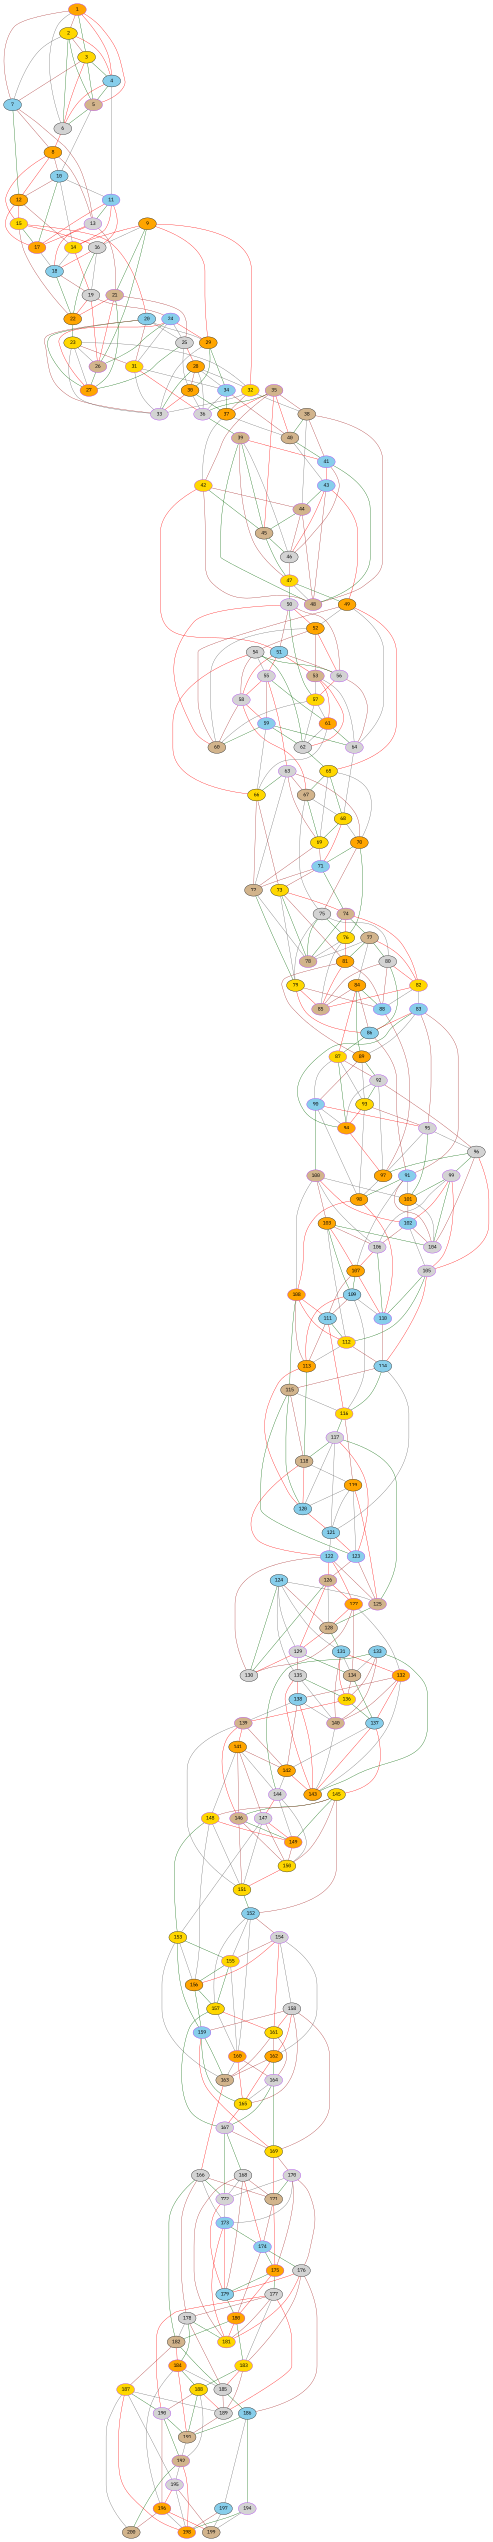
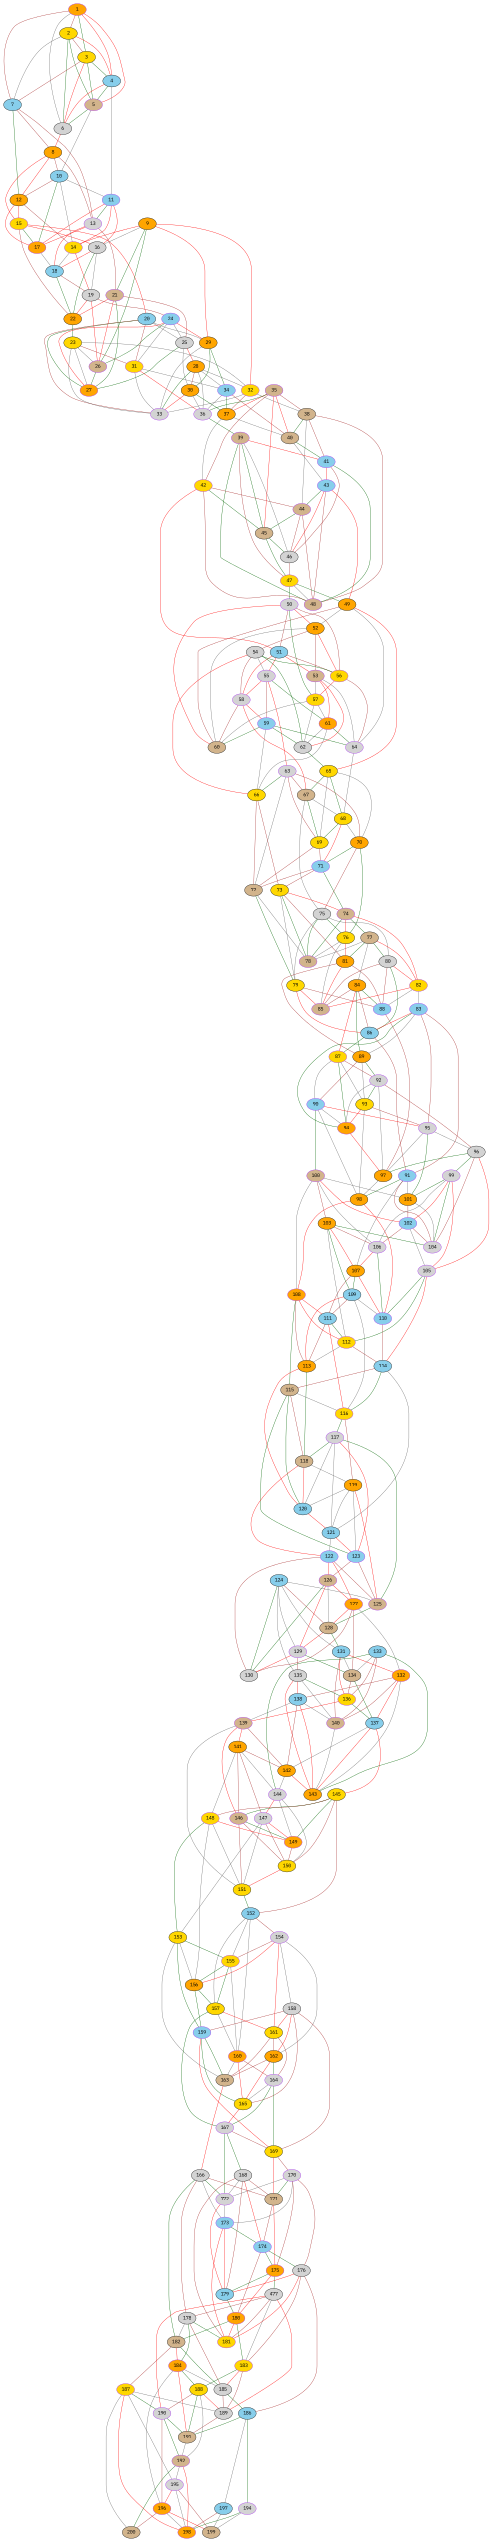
  graph {
    fontname="IBM Plex Mono"
    node [color=black fillcolor=lightgrey fontname="IBM Plex Mono" style=filled]
    edge [color=gray40 fontname="IBM Plex Mono"]
    1 [color=purple fillcolor=orange]
    2 [fillcolor=gold]
    3 [fillcolor=gold]
    4 [fillcolor=skyblue]
    5 [color=purple fillcolor=tan]
    6
    7 [fillcolor=skyblue]
    11 [color=purple fillcolor=skyblue]
    10 [fillcolor=skyblue]
    8 [fillcolor=orange]
    12 [fillcolor=orange]
    13 [color=purple]
    14 [color=purple fillcolor=gold]
    17 [color=purple fillcolor=orange]
    16
    15 [color=purple fillcolor=gold]
    18 [fillcolor=skyblue]
    21 [color=purple fillcolor=tan]
    20 [fillcolor=skyblue]
    22 [fillcolor=orange]
    19
    26 [color=purple fillcolor=tan]
    25
    27 [color=purple fillcolor=orange]
    9 [fillcolor=orange]
    29 [fillcolor=orange]
    32 [color=purple fillcolor=gold]
    33 [color=purple]
    30 [fillcolor=orange]
    34 [color=purple fillcolor=skyblue]
    37 [fillcolor=orange]
    38 [fillcolor=tan]
    24 [color=purple fillcolor=skyblue]
    31 [color=purple fillcolor=gold]
    23 [fillcolor=gold]
    28 [fillcolor=orange]
    36 [color=purple]
    40 [fillcolor=tan]
    39 [color=purple fillcolor=tan]
    42 [color=purple fillcolor=gold]
    41 [color=purple fillcolor=skyblue]
    44 [color=purple fillcolor=tan]
    48 [color=purple fillcolor=tan]
    43 [color=purple fillcolor=skyblue]
    45 [fillcolor=tan]
    46
    47 [color=purple fillcolor=gold]
    35 [color=purple fillcolor=tan]
    51 [fillcolor=skyblue]
    49 [fillcolor=orange]
    50 [color=purple]
-   56 [color=purple]
+   56 [color=purple fillcolor=gold]
    53 [color=purple fillcolor=tan]
    55 [color=purple]
    58 [color=purple]
    52 [fillcolor=orange]
    60 [fillcolor=tan]
    64 [color=purple]
    65 [fillcolor=gold]
    57 [color=purple fillcolor=gold]
    54
    68 [fillcolor=gold]
    67 [fillcolor=tan]
    69 [fillcolor=gold]
    70 [fillcolor=orange]
    61 [color=purple fillcolor=orange]
    62
    59 [color=purple fillcolor=skyblue]
    63 [color=purple]
    66 [fillcolor=gold]
    72 [fillcolor=tan]
    73 [fillcolor=gold]
    75
    71 [color=purple fillcolor=skyblue]
    76 [fillcolor=gold]
    78 [color=purple fillcolor=tan]
    79 [fillcolor=gold]
    74 [color=purple fillcolor=tan]
    81 [fillcolor=orange]
    80
    85 [color=purple fillcolor=tan]
    77 [fillcolor=tan]
    82 [color=purple fillcolor=gold]
    86 [fillcolor=skyblue]
    88 [color=purple fillcolor=skyblue]
    89 [fillcolor=orange]
    84 [fillcolor=orange]
    83 [color=purple fillcolor=skyblue]
    87 [color=purple fillcolor=gold]
    91 [color=purple fillcolor=skyblue]
    97 [fillcolor=orange]
    90 [color=purple fillcolor=skyblue]
    92 [color=purple]
    93 [fillcolor=gold]
    94 [color=purple fillcolor=orange]
    95 [color=purple]
    98 [fillcolor=orange]
    101 [fillcolor=orange]
    104 [color=purple]
    107 [fillcolor=orange]
    96
    100 [color=purple fillcolor=tan]
    108 [color=purple fillcolor=orange]
    110 [color=purple fillcolor=skyblue]
    102 [color=purple fillcolor=skyblue]
    106 [color=purple]
    103 [fillcolor=orange]
    109 [fillcolor=skyblue]
    111 [fillcolor=skyblue]
    99 [color=purple]
    105 [color=purple]
    112 [color=purple fillcolor=gold]
    114 [fillcolor=skyblue]
    113 [fillcolor=orange]
    115 [fillcolor=tan]
    116 [color=purple fillcolor=gold]
    121 [fillcolor=skyblue]
    118 [fillcolor=tan]
    120 [fillcolor=skyblue]
    123 [color=purple fillcolor=skyblue]
    117 [color=purple]
    119 [fillcolor=orange]
    122 [color=purple fillcolor=skyblue]
    125 [color=purple fillcolor=tan]
    126 [color=purple fillcolor=tan]
    128 [fillcolor=tan]
    127 [color=purple fillcolor=orange]
    130
    129 [color=purple]
    132 [color=purple fillcolor=orange]
    134 [fillcolor=tan]
    131 [fillcolor=skyblue]
    124 [fillcolor=skyblue]
    135
    136 [color=purple fillcolor=gold]
    140 [color=purple fillcolor=tan]
    138 [fillcolor=skyblue]
    143 [fillcolor=orange]
    137 [fillcolor=skyblue]
    133 [fillcolor=skyblue]
    144 [color=purple]
    139 [color=purple fillcolor=tan]
    142 [fillcolor=orange]
    145 [fillcolor=gold]
    147 [color=purple]
    149 [color=purple fillcolor=orange]
    150 [fillcolor=gold]
    141 [fillcolor=orange]
    146 [color=purple fillcolor=tan]
    151 [fillcolor=gold]
    148 [color=purple fillcolor=gold]
    152 [fillcolor=skyblue]
    153 [fillcolor=gold]
    156 [fillcolor=orange]
    154 [color=purple]
    155 [color=purple fillcolor=gold]
    157 [fillcolor=gold]
    160 [color=purple fillcolor=orange]
    159 [color=purple fillcolor=skyblue]
    163 [fillcolor=tan]
    158
    161 [fillcolor=gold]
    162 [fillcolor=orange]
    167 [color=purple]
    165 [fillcolor=gold]
    164 [color=purple]
    169 [fillcolor=gold]
    166
    n169 [color=purple label=772]
    168
    171 [fillcolor=tan]
    170 [color=purple]
    173 [color=purple fillcolor=skyblue]
    178
    182 [fillcolor=tan]
    174 [color=purple fillcolor=skyblue]
    175 [color=purple fillcolor=orange]
    179 [fillcolor=skyblue]
    181 [color=purple fillcolor=gold]
    184 [color=purple fillcolor=orange]
    185
    187 [color=purple fillcolor=gold]
    176
    180 [color=purple fillcolor=orange]
-   177
+   177 [label=477]
    183 [color=purple fillcolor=gold]
    186 [fillcolor=skyblue]
    189
    190 [color=purple]
    188 [fillcolor=gold]
    191 [fillcolor=tan]
    194 [color=purple]
    197 [fillcolor=skyblue]
    196 [color=purple fillcolor=orange]
    192 [color=purple fillcolor=tan]
    195 [color=purple]
    198 [color=purple fillcolor=orange]
    200 [fillcolor=tan]
    199 [fillcolor=tan]
    1 -- 2 [color=brown]
    1 -- 3 [color=darkgreen]
    1 -- 4 [color=red]
    1 -- 5 [color=red]
    1 -- 6
    1 -- 7 [color=brown]
    2 -- 3 [color=brown]
    2 -- 4 [color=red]
    2 -- 5 [color=darkgreen]
    2 -- 6 [color=darkgreen]
    2 -- 7
    3 -- 4 [color=darkgreen]
    3 -- 5 [color=darkgreen]
    3 -- 6 [color=red]
    3 -- 7 [color=brown]
    4 -- 5 [color=darkgreen]
    4 -- 6 [color=red]
    4 -- 11
    5 -- 6 [color=darkgreen]
    5 -- 10
    6 -- 8 [color=red]
    7 -- 8 [color=brown]
    7 -- 12 [color=darkgreen]
    7 -- 13 [color=brown]
    11 -- 13 [color=darkgreen]
    11 -- 14 [color=red]
    11 -- 17 [color=red]
    11 -- 16 [color=red]
    10 -- 11
    10 -- 12 [color=brown]
    10 -- 14
    10 -- 17 [color=darkgreen]
    8 -- 10 [color=brown]
    8 -- 12 [color=red]
    8 -- 13 [color=brown]
    8 -- 15 [color=red]
    12 -- 14 [color=brown]
    12 -- 17 [color=red]
    12 -- 15 [color=red]
    13 -- 17 [color=red]
    13 -- 18 [color=red]
    13 -- 21 [color=brown]
    14 -- 18
    14 -- 19 [color=red]
    17 -- 18
    16 -- 18 [color=red]
    16 -- 22 [color=darkgreen]
    16 -- 19
    15 -- 17 [color=darkgreen]
    15 -- 16 [color=red]
    15 -- 20 [color=red]
    15 -- 22 [color=brown]
    18 -- 22 [color=darkgreen]
    18 -- 19 [color=brown]
    21 -- 22 [color=red]
    21 -- 26 [color=red]
    21 -- 25 [color=brown]
    21 -- 27 [color=darkgreen]
    20 -- 25
    20 -- 27 [color=darkgreen]
    20 -- 29
    20 -- 33 [color=brown]
    20 -- 31 [color=brown]
    22 -- 23 [color=darkgreen]
    19 -- 22 [color=red]
    19 -- 26 [color=red]
    19 -- 24 [color=brown]
    26 -- 27 [color=darkgreen]
    25 -- 27 [color=darkgreen]
    25 -- 30
    25 -- 28 [color=red]
    9 -- 14 [color=red]
    9 -- 16
    9 -- 21 [color=darkgreen]
    9 -- 26 [color=darkgreen]
    9 -- 29 [color=red]
    9 -- 32 [color=red]
    29 -- 33
    29 -- 30 [color=darkgreen]
    29 -- 34 [color=darkgreen]
    32 -- 33
    32 -- 37 [color=brown]
    32 -- 38
    30 -- 33 [color=red]
    30 -- 37 [color=darkgreen]
    30 -- 36
    34 -- 37 [color=darkgreen]
    34 -- 36
    34 -- 40 [color=brown]
    37 -- 40
    37 -- 42
    38 -- 40 [color=darkgreen]
    38 -- 41 [color=brown]
    38 -- 44
    38 -- 48 [color=brown]
    24 -- 26 [color=darkgreen]
    24 -- 25
    24 -- 27 [color=red]
    24 -- 29 [color=red]
    24 -- 31
    31 -- 33
    31 -- 34
    31 -- 36 [color=red]
    23 -- 26
    23 -- 27
    23 -- 32
    23 -- 33
    23 -- 31 [color=brown]
    28 -- 32
    28 -- 33 [color=darkgreen]
    28 -- 30 [color=brown]
    28 -- 34
    28 -- 36
    36 -- 39 [color=darkgreen]
    40 -- 41 [color=darkgreen]
    40 -- 43
    39 -- 41 [color=red]
    39 -- 48 [color=darkgreen]
    39 -- 45 [color=darkgreen]
    39 -- 46
    39 -- 47 [color=brown]
    42 -- 44 [color=brown]
    42 -- 48 [color=brown]
    42 -- 45 [color=darkgreen]
    42 -- 51 [color=red]
    41 -- 48 [color=darkgreen]
    41 -- 43 [color=red]
    41 -- 46 [color=brown]
    44 -- 48 [color=brown]
    44 -- 45 [color=darkgreen]
    44 -- 46 [color=brown]
    43 -- 44 [color=darkgreen]
    43 -- 48 [color=brown]
    43 -- 46 [color=red]
    43 -- 49 [color=red]
    45 -- 46 [color=darkgreen]
    45 -- 47 [color=darkgreen]
    46 -- 47 [color=brown]
    47 -- 48
    47 -- 49 [color=darkgreen]
    47 -- 50 [color=darkgreen]
    35 -- 37 [color=red]
    35 -- 38 [color=brown]
    35 -- 36 [color=darkgreen]
    35 -- 40 [color=red]
    35 -- 42 [color=brown]
    35 -- 45 [color=red]
    51 -- 56 [color=brown]
    51 -- 53 [color=red]
    51 -- 55 [color=red]
    51 -- 58 [color=red]
    49 -- 52
    49 -- 60 [color=brown]
    49 -- 64
    49 -- 65 [color=red]
    50 -- 51 [color=brown]
    50 -- 56 [color=brown]
    50 -- 52 [color=red]
    50 -- 60 [color=red]
    50 -- 57 [color=darkgreen]
    56 -- 64 [color=brown]
    56 -- 57 [color=red]
    53 -- 64
    53 -- 57
    53 -- 61 [color=red]
    53 -- 62 [color=red]
    55 -- 58 [color=red]
    55 -- 61 [color=darkgreen]
    55 -- 59 [color=brown]
    55 -- 63 [color=red]
    58 -- 60 [color=brown]
    58 -- 67 [color=red]
    58 -- 59 [color=red]
    52 -- 56 [color=red]
    52 -- 53 [color=brown]
    52 -- 60
    52 -- 54 [color=brown]
    64 -- 68
    65 -- 68 [color=darkgreen]
    65 -- 67 [color=darkgreen]
    65 -- 69
    65 -- 70
    57 -- 60
    57 -- 61
    57 -- 62
    54 -- 56 [color=darkgreen]
    54 -- 55
    54 -- 58 [color=brown]
    54 -- 62 [color=darkgreen]
    54 -- 66 [color=red]
    68 -- 69 [color=darkgreen]
    68 -- 70
    68 -- 71 [color=red]
    67 -- 68
    67 -- 69 [color=darkgreen]
    67 -- 75
    69 -- 72 [color=brown]
    69 -- 71 [color=brown]
    70 -- 75 [color=brown]
    70 -- 71 [color=darkgreen]
    70 -- 76 [color=darkgreen]
    61 -- 64 [color=darkgreen]
    61 -- 62
    61 -- 66
    62 -- 65 [color=darkgreen]
    59 -- 60 [color=darkgreen]
    59 -- 64 [color=darkgreen]
    59 -- 62 [color=darkgreen]
    59 -- 66
    63 -- 67 [color=brown]
    63 -- 69 [color=brown]
    63 -- 70 [color=brown]
    63 -- 66 [color=darkgreen]
    63 -- 72
    66 -- 72 [color=brown]
    66 -- 73 [color=brown]
    72 -- 78
    72 -- 79 [color=darkgreen]
    73 -- 78 [color=darkgreen]
    73 -- 79
    73 -- 74 [color=red]
    73 -- 81 [color=brown]
    75 -- 76 [color=darkgreen]
    75 -- 78 [color=darkgreen]
    75 -- 79
    75 -- 80
    71 -- 72 [color=brown]
    71 -- 73 [color=brown]
    71 -- 74 [color=darkgreen]
    76 -- 78
    76 -- 81 [color=red]
    76 -- 85
    79 -- 85 [color=red]
    79 -- 86 [color=red]
    79 -- 88 [color=brown]
    74 -- 76 [color=red]
    74 -- 78 [color=darkgreen]
    74 -- 77 [color=darkgreen]
    74 -- 82 [color=red]
    81 -- 85 [color=red]
    81 -- 88 [color=brown]
    81 -- 89 [color=brown]
    80 -- 85 [color=brown]
    80 -- 82 [color=red]
    80 -- 86 [color=darkgreen]
    80 -- 88 [color=brown]
    77 -- 78
    77 -- 81 [color=darkgreen]
    77 -- 80 [color=darkgreen]
    77 -- 82 [color=red]
    77 -- 84
    82 -- 85 [color=red]
    82 -- 88
    82 -- 83
    86 -- 87 [color=darkgreen]
    86 -- 91 [color=brown]
    88 -- 97 [color=brown]
    89 -- 90 [color=brown]
    89 -- 92 [color=darkgreen]
    89 -- 93
    84 -- 85 [color=brown]
    84 -- 86 [color=brown]
    84 -- 88 [color=darkgreen]
    84 -- 89 [color=darkgreen]
    84 -- 87 [color=red]
    83 -- 86 [color=red]
    83 -- 89
    83 -- 91 [color=brown]
    83 -- 94 [color=darkgreen]
    83 -- 95 [color=brown]
    87 -- 90
    87 -- 92 [color=brown]
    87 -- 93
    87 -- 94 [color=darkgreen]
    91 -- 98 [color=darkgreen]
    91 -- 101
    91 -- 104 [color=brown]
    91 -- 107
    97 -- 98
    90 -- 94
    90 -- 95 [color=red]
    90 -- 98
    90 -- 100 [color=darkgreen]
    92 -- 97
    92 -- 93 [color=darkgreen]
    92 -- 94
    92 -- 96 [color=brown]
    93 -- 94 [color=red]
    93 -- 95 [color=brown]
    93 -- 98
    94 -- 97 [color=red]
    95 -- 97
    95 -- 101 [color=darkgreen]
    95 -- 96
    98 -- 108 [color=red]
    98 -- 110 [color=red]
    101 -- 104
    101 -- 102 [color=brown]
    107 -- 110 [color=red]
    107 -- 109 [color=darkgreen]
    107 -- 111 [color=brown]
    96 -- 97 [color=darkgreen]
    96 -- 104 [color=brown]
    96 -- 99 [color=darkgreen]
    96 -- 105 [color=red]
    100 -- 101
    100 -- 108
    100 -- 102 [color=red]
    100 -- 106
    100 -- 103 [color=brown]
    108 -- 111 [color=red]
    108 -- 112 [color=red]
    108 -- 113 [color=brown]
    108 -- 115 [color=darkgreen]
    110 -- 114 [color=brown]
    102 -- 104 [color=brown]
    102 -- 106 [color=brown]
    102 -- 105
    106 -- 107 [color=red]
    106 -- 110 [color=darkgreen]
    103 -- 104 [color=darkgreen]
    103 -- 107 [color=red]
    103 -- 106 [color=brown]
    103 -- 109 [color=darkgreen]
    103 -- 112
    109 -- 110
    109 -- 111 [color=brown]
    109 -- 113 [color=red]
    109 -- 116
    111 -- 112 [color=darkgreen]
    111 -- 113 [color=brown]
    111 -- 116 [color=red]
    99 -- 101 [color=darkgreen]
    99 -- 104 [color=darkgreen]
    99 -- 102 [color=red]
    99 -- 106
    99 -- 105 [color=red]
    105 -- 110 [color=darkgreen]
    105 -- 112 [color=darkgreen]
    105 -- 114 [color=red]
    112 -- 114 [color=brown]
    112 -- 113
    114 -- 115 [color=brown]
    114 -- 116 [color=darkgreen]
    114 -- 121
    113 -- 118 [color=darkgreen]
    113 -- 120 [color=red]
    115 -- 116
    115 -- 118 [color=brown]
    115 -- 120 [color=darkgreen]
    115 -- 123 [color=darkgreen]
    116 -- 117 [color=darkgreen]
    116 -- 119 [color=brown]
    121 -- 123 [color=red]
    121 -- 122
    118 -- 120 [color=red]
    118 -- 119
    118 -- 122 [color=red]
    120 -- 121 [color=red]
    123 -- 125 [color=brown]
    123 -- 126 [color=brown]
    117 -- 121
    117 -- 118 [color=darkgreen]
    117 -- 120
    117 -- 123 [color=red]
    117 -- 125 [color=darkgreen]
    119 -- 121
    119 -- 120
    119 -- 123
    119 -- 125 [color=red]
    122 -- 125 [color=brown]
    122 -- 126 [color=red]
    122 -- 127 [color=red]
    122 -- 130 [color=brown]
    125 -- 128 [color=darkgreen]
    126 -- 128
    126 -- 127 [color=red]
    126 -- 130 [color=darkgreen]
    126 -- 129 [color=red]
    128 -- 129 [color=red]
    128 -- 131 [color=darkgreen]
    127 -- 128 [color=red]
    127 -- 130 [color=brown]
    127 -- 132
    127 -- 134 [color=brown]
    129 -- 130 [color=red]
    129 -- 134 [color=darkgreen]
    129 -- 135 [color=brown]
    132 -- 140 [color=brown]
    132 -- 138 [color=brown]
    132 -- 143
    132 -- 137 [color=red]
    134 -- 136 [color=brown]
    134 -- 137 [color=darkgreen]
    131 -- 132 [color=red]
    131 -- 134
    131 -- 136 [color=red]
    131 -- 140 [color=brown]
    124 -- 125
    124 -- 128 [color=brown]
    124 -- 130 [color=darkgreen]
    124 -- 129
    124 -- 131
    124 -- 135
    135 -- 136 [color=darkgreen]
    135 -- 140
    135 -- 138 [color=red]
    135 -- 143 [color=red]
    136 -- 137 [color=darkgreen]
    136 -- 139 [color=red]
    140 -- 143
    138 -- 140
    138 -- 143 [color=red]
    138 -- 139
    138 -- 142 [color=brown]
    137 -- 143 [color=red]
    137 -- 142
    137 -- 145 [color=red]
    133 -- 134
    133 -- 136 [color=brown]
    133 -- 140 [color=brown]
    133 -- 143 [color=darkgreen]
    133 -- 144 [color=darkgreen]
    144 -- 147 [color=red]
    144 -- 149
    144 -- 150
    139 -- 142 [color=brown]
    139 -- 141 [color=red]
    139 -- 146 [color=red]
    139 -- 151
    142 -- 143 [color=red]
    142 -- 144
    145 -- 149 [color=darkgreen]
    145 -- 150 [color=brown]
    145 -- 146 [color=darkgreen]
    145 -- 148 [color=brown]
    145 -- 152 [color=brown]
    147 -- 149 [color=red]
    147 -- 150 [color=brown]
    147 -- 151
    147 -- 153
    149 -- 150 [color=brown]
    150 -- 151 [color=red]
    141 -- 144
    141 -- 142 [color=brown]
    141 -- 147 [color=brown]
    141 -- 146 [color=brown]
    141 -- 148
    146 -- 149 [color=darkgreen]
    146 -- 150 [color=brown]
    146 -- 151 [color=brown]
    151 -- 152 [color=darkgreen]
    148 -- 149 [color=red]
    148 -- 151
    148 -- 153 [color=darkgreen]
    148 -- 156
    152 -- 154 [color=brown]
    152 -- 155
    152 -- 157
    152 -- 160
    153 -- 156
    153 -- 155 [color=darkgreen]
    153 -- 159 [color=darkgreen]
    153 -- 163
    156 -- 157 [color=darkgreen]
    156 -- 159 [color=darkgreen]
    154 -- 156 [color=red]
    154 -- 155 [color=brown]
    154 -- 158
    154 -- 161 [color=red]
    154 -- 162
    155 -- 156 [color=darkgreen]
    155 -- 157 [color=darkgreen]
    155 -- 160
    157 -- 160
    157 -- 161 [color=red]
    157 -- 167 [color=darkgreen]
    160 -- 163
    160 -- 165 [color=red]
    160 -- 164 [color=brown]
    159 -- 163 [color=darkgreen]
    159 -- 165 [color=darkgreen]
    159 -- 169 [color=red]
    163 -- 166 [color=red]
    158 -- 159 [color=brown]
    158 -- 161 [color=red]
    158 -- 162 [color=red]
    158 -- 165 [color=brown]
    158 -- 169 [color=brown]
    161 -- 163 [color=brown]
    161 -- 162 [color=brown]
    161 -- 164 [color=brown]
    162 -- 163 [color=brown]
    162 -- 165 [color=red]
    162 -- 164 [color=darkgreen]
    167 -- 169 [color=brown]
    167 -- n169 [color=darkgreen]
    167 -- 168 [color=darkgreen]
    165 -- 167 [color=red]
    164 -- 167 [color=darkgreen]
    164 -- 165
    164 -- 169 [color=darkgreen]
    169 -- 171 [color=red]
    169 -- 170 [color=brown]
    166 -- n169 [color=darkgreen]
    166 -- 171 [color=brown]
    166 -- 173
    166 -- 178 [color=brown]
    166 -- 182 [color=darkgreen]
    n169 -- 173
    n169 -- 179 [color=red]
    168 -- n169
    168 -- 171 [color=brown]
    168 -- 174 [color=red]
    168 -- 179 [color=brown]
    168 -- 181 [color=brown]
    171 -- 174 [color=brown]
    171 -- 175 [color=red]
    170 -- n169
    170 -- 171 [color=darkgreen]
    170 -- 173
    170 -- 175 [color=brown]
    170 -- 176 [color=brown]
    173 -- 174 [color=darkgreen]
    173 -- 179 [color=red]
    173 -- 181 [color=red]
    178 -- 182
    178 -- 181 [color=darkgreen]
    178 -- 184 [color=darkgreen]
    178 -- 185 [color=brown]
    182 -- 184 [color=red]
    182 -- 185 [color=darkgreen]
    182 -- 187 [color=brown]
    174 -- 175 [color=darkgreen]
    174 -- 176 [color=darkgreen]
    174 -- 180 [color=brown]
    175 -- 179 [color=darkgreen]
    175 -- 180 [color=red]
    175 -- 177 [color=darkgreen]
    179 -- 180 [color=darkgreen]
    184 -- 185
    184 -- 188 [color=darkgreen]
    184 -- 191 [color=red]
    184 -- 196
    185 -- 186 [color=darkgreen]
    185 -- 189 [color=brown]
    187 -- 189
    187 -- 190 [color=darkgreen]
    187 -- 195
    187 -- 198 [color=red]
    187 -- 200
    176 -- 179 [color=red]
    176 -- 181 [color=red]
    176 -- 183 [color=brown]
    176 -- 186 [color=brown]
    180 -- 182 [color=darkgreen]
    180 -- 181 [color=red]
    180 -- 183 [color=darkgreen]
    177 -- 178 [color=brown]
    177 -- 181 [color=brown]
    177 -- 183
    177 -- 189 [color=red]
    177 -- 190 [color=red]
    183 -- 185 [color=red]
    183 -- 189 [color=brown]
    183 -- 188 [color=darkgreen]
    186 -- 191 [color=darkgreen]
    186 -- 194 [color=darkgreen]
    186 -- 197
    189 -- 191 [color=brown]
    190 -- 191 [color=darkgreen]
    190 -- 196 [color=brown]
    190 -- 192 [color=darkgreen]
    188 -- 189 [color=red]
    188 -- 190 [color=brown]
    188 -- 191 [color=darkgreen]
    188 -- 192
    191 -- 192
    194 -- 198 [color=darkgreen]
    194 -- 199
    197 -- 198 [color=brown]
    197 -- 199
    196 -- 198
    196 -- 200 [color=brown]
    196 -- 199 [color=red]
    192 -- 195
    192 -- 198 [color=red]
    192 -- 200 [color=darkgreen]
    195 -- 196 [color=red]
    195 -- 198
    195 -- 199 [color=brown]
  }
